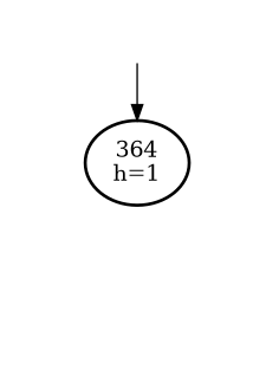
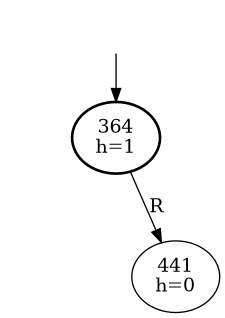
  digraph {
    DUMMY [style=invis]
    n2 [label="364\nh=1" penwidth=2]
    L_364 [style=invis]
+   n4 [label="441\nh=0"]
    DUMMY -> n2
    n2 -> L_364 [style=invis]
+   n2 -> n4 [label=R]
  }
